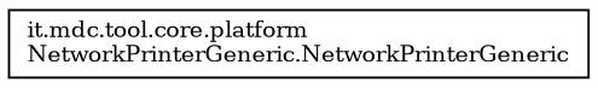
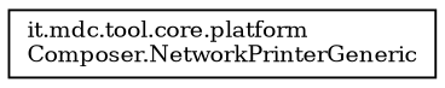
  digraph {
    rankdir=LR
    fontname="DejaVu Serif"
-   n1 [color=black fillcolor=white fontname="DejaVu Serif" fontsize=10 height=0.2 label="it.mdc.tool.core.platform\lNetworkPrinterGeneric.NetworkPrinterGeneric" shape=record style=filled width=0.4]
+   n1 [color=black fillcolor=white fontname="DejaVu Serif" fontsize=10 height=0.2 label="it.mdc.tool.core.platform\lComposer.NetworkPrinterGeneric" shape=record style=filled width=0.4]
  }
